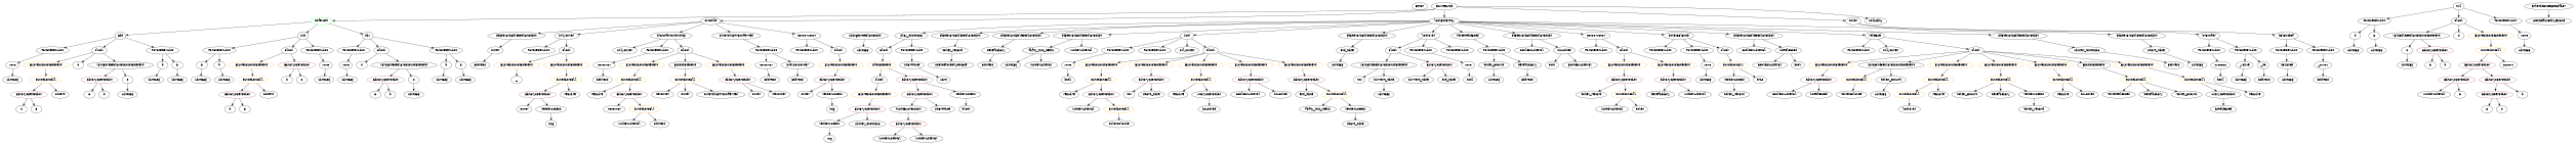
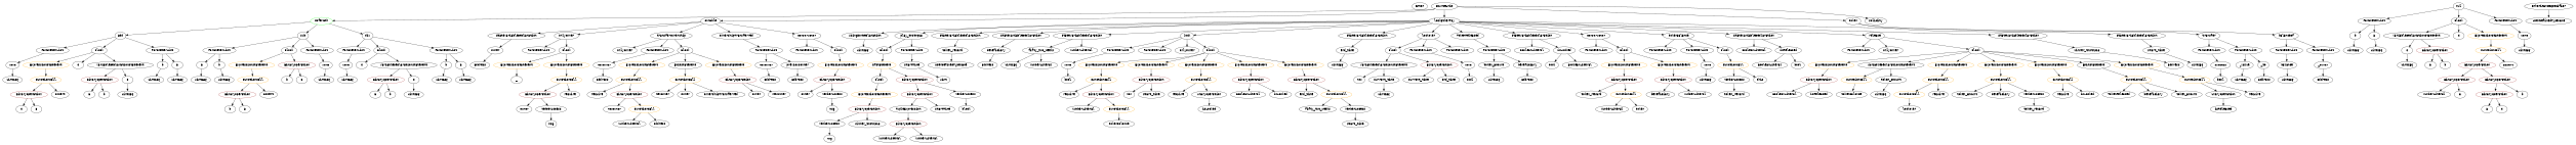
  strict digraph {
    fontname="DejaVu Sans Mono"
    node [fontname="DejaVu Sans Mono" color=black]
    edge [fontname="DejaVu Sans Mono"]
    Enter [height=0.5 width=0.83628 color=""]
    n2 [height=0.5 label=TupleExpression width=2.0422]
    n3 [color=brown height=0.5 label=BinaryOperation width=1.9867]
    n4 [height=0.5 label=NumberLiteral width=1.765]
    n5 [height=0.5 label=NumberLiteral width=1.765]
    n6 [height=0.5 label=UsingForDeclaration width=2.4303]
    n7 [height=0.5 label=uint256 width=1.0442]
    n8 [color=orange height=0.5 label=ExpressionStatement width=2.458]
    n9 [color=brown height=0.5 label=BinaryOperation width=1.9867]
    n10 [height=0.5 label=BooleanLiteral width=1.7788]
    n11 [height=0.5 label=isReleased width=1.3907]
    n12 [height=0.5 label=NumberLiteral width=1.765]
    n13 [height=0.5 label=VariableDeclarationStatement width=3.3174]
    n14 [height=0.5 label=c width=0.75]
    n15 [color=brown height=0.5 label=BinaryOperation width=1.9867]
    n16 [height=0.5 label=uint256 width=1.0442]
    n17 [height=0.5 label=a width=0.75]
    n18 [height=0.5 label=b width=0.75]
    n19 [height=0.5 label=ParameterList width=1.7095]
    n20 [height=0.5 label=success width=1.1135]
    n21 [height=0.5 label=bool width=0.76697]
    n22 [color=orange height=0.5 label=FunctionCall width=1.6125]
    n23 [height=0.5 label=lockOver width=1.2521]
    n24 [height=0.5 label=ParameterList width=1.7095]
    n25 [height=0.5 label=b width=0.75]
    n26 [height=0.5 label=a width=0.75]
    n27 [height=0.5 label=uint256 width=1.0442]
    n28 [height=0.5 label=uint256 width=1.0442]
    n29 [height=0.5 label=ParameterList width=1.7095]
    n30 [color=orange height=0.5 label=IfStatement width=1.4739]
    n31 [height=0.5 label=Block width=0.90558]
    n32 [color=brown height=0.5 label=BinaryOperation width=1.9867]
    n33 [color=orange height=0.5 label=ExpressionStatement width=2.458]
    n34 [color=brown height=0.5 label=BinaryOperation width=1.9867]
    n35 [height=0.5 label=MemberAccess width=1.9174]
    n36 [color=brown height=0.5 label=BinaryOperation width=1.9867]
    n37 [height=0.5 label=startTime width=1.266]
    n38 [height=0.5 label=block width=0.87786]
    n39 [height=0.5 label=play_tmstmp18 width=1.8897]
    n40 [height=0.5 label=Block width=0.90558]
    n41 [height=0.5 label=ParameterList width=1.7095]
    n42 [height=0.5 label=startTime width=1.266]
    n43 [height=0.5 label=uint width=0.75]
    n44 [height=0.5 label=newOwner width=1.4046]
    n45 [height=0.5 label=ParameterList width=1.7095]
    n46 [height=0.5 label=None width=0.85014]
    n47 [height=0.5 label=uint256 width=1.0442]
    n48 [color=orange height=0.5 label=ExpressionStatement width=2.458]
    n49 [color=orange height=0.5 label=FunctionCall width=1.6125]
    n50 [color=brown height=0.5 label=BinaryOperation width=1.9867]
    n51 [height=0.5 label=assert width=0.89172]
    n52 [height=0.5 label=b width=0.75]
    n53 [height=0.5 label=a width=0.75]
    n54 [color=orange height=0.5 label=ExpressionStatement width=2.458]
    n55 [color=orange height=0.5 label=FunctionCall width=1.6125]
    n56 [height=0.5 label=require width=1.0026]
    n57 [color=brown height=0.5 label=BinaryOperation width=1.9867]
    n58 [height=0.5 label=NumberLiteral width=1.765]
    n59 [color=orange height=0.5 label=FunctionCall width=1.6125]
    n60 [height=0.5 label=Block width=0.90558]
    n61 [height=0.5 label=VariableDeclarationStatement width=3.3174]
    n62 [color=brown height=0.5 label=BinaryOperation width=1.9867]
    n63 [height=0.5 label=now width=0.75]
    n64 [height=0.5 label=current_time width=1.5848]
    n65 [height=0.5 label=current_time width=1.5848]
    n66 [height=0.5 label=end_time width=1.2382]
    n67 [height=0.5 label=uint256 width=1.0442]
    n68 [height=0.5 label=address width=1.0996]
    n69 [height=0.5 label=fifty_two_weeks width=2.0145]
    n70 [height=0.5 label=ParameterList width=1.7095]
    n71 [height=0.5 label=a width=0.75]
    n72 [height=0.5 label=b width=0.75]
    n73 [height=0.5 label=uint256 width=1.0442]
    n74 [height=0.5 label=uint256 width=1.0442]
    n75 [height=0.5 label=winner_tmstmp18 width=2.1392]
    n76 [height=0.5 label=address width=1.0996]
    n77 [height=0.5 label=a width=0.75]
    n78 [height=0.5 label=StateVariableDeclaration width=2.8184]
    n79 [height=0.5 label=token_reward width=1.7095]
    n80 [height=0.5 label=UserDefinedTypeName width=2.7214]
    n81 [color=orange height=0.5 label=FunctionCall width=1.6125]
    n82 [height=0.5 label=require width=1.0026]
    n83 [color=brown height=0.5 label=BinaryOperation width=1.9867]
    n84 [color=orange height=0.5 label=FunctionCall width=1.6125]
    n85 [height=0.5 label=NumberLiteral width=1.765]
    n86 [height=0.5 label=address width=1.0996]
    n87 [height=0.5 label=ParameterList width=1.7095]
    n88 [height=0.5 label=owner width=0.93331]
    n89 [height=0.5 label=address width=1.0996]
    n90 [height=0.5 label=require width=1.0026]
    n91 [color=brown height=0.5 label=BinaryOperation width=1.9867]
    n92 [height=0.5 label=owner width=0.93331]
    n93 [height=0.5 label=MemberAccess width=1.9174]
    n94 [height=0.5 label=msg width=0.75]
    n95 [color=brown height=0.5 label=BinaryOperation width=1.9867]
    n96 [height=0.5 label=c width=0.75]
    n97 [height=0.5 label=a width=0.75]
    n98 [height=0.5 label=StateVariableDeclaration width=2.8184]
    n99 [color=brown height=0.5 label=BinaryOperation width=1.9867]
    n100 [height=0.5 label=token_reward width=1.7095]
    n101 [color=orange height=0.5 label=FunctionCall width=1.6125]
    n102 [height=0.5 label=NumberLiteral width=1.765]
    n103 [height=0.5 label=token width=0.864]
    n104 [height=0.5 label=TokenReleased width=1.8897]
    n105 [color=orange height=0.5 label=ExpressionStatement width=2.458]
    n106 [color=brown height=0.5 label=BinaryOperation width=1.9867]
    n107 [height=0.5 label=now width=0.75]
    n108 [height=0.5 label=start_time width=1.3076]
    n109 [height=0.5 label=start_time width=1.3076]
    n110 [height=0.5 label=uint256 width=1.0442]
    n111 [height=0.5 label=address width=1.0996]
    n112 [height=0.5 label=c width=0.75]
    n113 [color=brown height=0.5 label=BinaryOperation width=1.9867]
    n114 [height=0.5 label=a width=0.75]
    n115 [height=0.5 label=newOwner width=1.4046]
    n116 [height=0.5 label=bool width=0.76697]
    n117 [height=0.5 label=ParameterList width=1.7095]
    n118 [height=0.5 label=None width=0.85014]
    n119 [height=0.5 label=uint256 width=1.0442]
    n120 [height=0.5 label=ParameterList width=1.7095]
    n121 [height=0.5 label=None width=0.85014]
    n122 [height=0.5 label=uint256 width=1.0442]
    n123 [height=0.5 label=None width=0.85014]
    n124 [height=0.5 label=bool width=0.76697]
    n125 [color=brown height=0.5 label=BinaryOperation width=1.9867]
    n126 [height=0.5 label=owner width=0.93331]
    n127 [height=0.5 label=MemberAccess width=1.9174]
    n128 [height=0.5 label=msg width=0.75]
    n129 [height=0.5 label=uint256 width=1.0442]
    n130 [height=0.5 label=onlyOwner width=1.4323]
    n131 [height=0.5 label=ParameterList width=1.7095]
    n132 [height=0.5 label=Block width=0.90558]
    n133 [color=orange height=0.5 label=ExpressionStatement width=2.458]
    n134 [color=orange height=0.5 label=ExpressionStatement width=2.458]
    n135 [height=0.5 label=_ width=0.75]
    n136 [color=orange height=0.5 label=FunctionCall width=1.6125]
    n137 [height=0.5 label=token_amount width=1.765]
    n138 [height=0.5 label=uint256 width=1.0442]
    n139 [height=0.5 label=uint256 width=1.0442]
    n140 [height=0.5 label=newOwner width=1.4046]
    n141 [height=0.5 label=address width=1.0996]
    n142 [color=green height=0.5 label=SafeMath width=1.2798]
    n143 [height=0.5 label=add width=0.75]
    n144 [height=0.5 label=sub width=0.75]
    n145 [height=0.5 label=div width=0.75]
    n146 [height=0.5 label=Block width=0.90558]
    n147 [height=0.5 label=ParameterList width=1.7095]
    n148 [height=0.5 label=Block width=0.90558]
    n149 [height=0.5 label=ParameterList width=1.7095]
    n150 [height=0.5 label=Block width=0.90558]
    n151 [height=0.5 label=ParameterList width=1.7095]
    n152 [height=0.5 label=mul width=0.75]
    n153 [height=0.5 label=Block width=0.90558]
    n154 [height=0.5 label=ParameterList width=1.7095]
    n155 [color=orange height=0.5 label=ExpressionStatement width=2.458]
    n156 [height=0.5 label=c width=0.75]
    n157 [height=0.5 label=VariableDeclarationStatement width=3.3174]
    n158 [height=0.5 label=b width=0.75]
    n159 [height=0.5 label=a width=0.75]
    n160 [color=brown height=0.5 label=BinaryOperation width=1.9867]
    n161 [height=0.5 label=None width=0.85014]
    n162 [height=0.5 label=VariableDeclarationStatement width=3.3174]
    n163 [height=0.5 label=b width=0.75]
    n164 [height=0.5 label=a width=0.75]
    n165 [height=0.5 label=c width=0.75]
    n166 [color=orange height=0.5 label=ExpressionStatement width=2.458]
    n167 [height=0.5 label=None width=0.85014]
    n168 [height=0.5 label=UnaryOperation width=1.9452]
    n169 [height=0.5 label=isReleased width=1.3907]
    n170 [color=brown height=0.5 label=BinaryOperation width=1.9867]
    n171 [height=0.5 label=c width=0.75]
    n172 [height=0.5 label=a width=0.75]
    n173 [height=0.5 label=b width=0.75]
    n174 [height=0.5 label=StateVariableDeclaration width=2.8184]
    n175 [height=0.5 label=beneficiary width=1.4184]
    n176 [height=0.5 label=address width=1.0996]
    n177 [height=0.5 label=VariableDeclarationStatement width=3.3174]
    n178 [color=orange height=0.5 label=FunctionCall width=1.6125]
    n179 [height=0.5 label=token_amount width=1.765]
    n180 [height=0.5 label=tokenBalance width=1.6679]
    n181 [height=0.5 label=uint256 width=1.0442]
    n182 [color=orange height=0.5 label=FunctionCall width=1.6125]
    n183 [height=0.5 label=owner width=0.93331]
    n184 [height=0.5 label=OwnershipTransferred width=2.6243]
    n185 [height=0.5 label=ParameterList width=1.7095]
    n186 [height=0.5 label=None width=0.85014]
    n187 [height=0.5 label=bool width=0.76697]
    n188 [height=0.5 label=ParameterList width=1.7095]
    n189 [height=0.5 label=BooleanLiteral width=1.7788]
    n190 [height=0.5 label=Ownable width=1.2105]
    n191 [height=0.5 label=transferOwnership width=2.1947]
    n192 [height=0.5 label=OwnershipTransferred width=2.6243]
    n193 [height=0.5 label=constructor width=1.4877]
    n194 [height=0.5 label=onlyOwner width=1.4323]
    n195 [height=0.5 label=ParameterList width=1.7095]
    n196 [height=0.5 label=Block width=0.90558]
    n197 [height=0.5 label=ParameterList width=1.7095]
    n198 [height=0.5 label=Block width=0.90558]
    n199 [height=0.5 label=newOwner width=1.4046]
    n200 [color=orange height=0.5 label=ExpressionStatement width=2.458]
    n201 [height=0.5 label=EmitStatement width=1.7788]
    n202 [color=orange height=0.5 label=ExpressionStatement width=2.458]
    n203 [height=0.5 label=previousOwner width=1.8759]
    n204 [color=orange height=0.5 label=ExpressionStatement width=2.458]
    n205 [height=0.5 label=assert width=0.89172]
    n206 [height=0.5 label=MemberAccess width=1.9174]
    n207 [height=0.5 label=token_reward width=1.7095]
    n208 [height=0.5 label=BooleanLiteral width=1.7788]
    n209 [height=0.5 label=StateVariableDeclaration width=2.8184]
    n210 [height=0.5 label=fifty_two_weeks width=2.0145]
    n211 [height=0.5 label=NumberLiteral width=1.765]
    n212 [height=0.5 label=uint256 width=1.0442]
    n213 [height=0.5 label=NumberLiteral width=1.765]
    n214 [height=0.5 label=uint256 width=1.0442]
    n215 [height=0.5 label=BooleanLiteral width=1.7788]
    n216 [height=0.5 label=b width=0.75]
    n217 [height=0.5 label=a width=0.75]
    n218 [height=0.5 label=address width=1.0996]
    n219 [height=0.5 label=MemberAccess width=1.9174]
    n220 [height=0.5 label=start_time width=1.3076]
    n221 [height=0.5 label=isLocked width=1.2521]
    n222 [height=0.5 label=ParameterList width=1.7095]
    n223 [height=0.5 label=balance width=1.0719]
    n224 [height=0.5 label=uint256 width=1.0442]
    n225 [height=0.5 label=uint256 width=1.0442]
    n226 [color=brown height=0.5 label=BinaryOperation width=1.9867]
    n227 [height=0.5 label=end_time width=1.2382]
    n228 [color=orange height=0.5 label=FunctionCall width=1.6125]
    n229 [height=0.5 label=MemberAccess width=1.9174]
    n230 [height=0.5 label=winner_tmstmp18 width=2.1392]
    n231 [height=0.5 label=msg width=0.75]
    n232 [height=0.5 label=ParameterList width=1.7095]
    n233 [height=0.5 label=_value width=0.96103]
    n234 [height=0.5 label=_to width=0.75]
    n235 [height=0.5 label=lock width=0.75]
    n236 [height=0.5 label=ParameterList width=1.7095]
    n237 [height=0.5 label=ParameterList width=1.7095]
    n238 [height=0.5 label=onlyOwner width=1.4323]
    n239 [height=0.5 label=Block width=0.90558]
    n240 [color=orange height=0.5 label=ExpressionStatement width=2.458]
    n241 [color=orange height=0.5 label=ExpressionStatement width=2.458]
    n242 [color=orange height=0.5 label=ExpressionStatement width=2.458]
    n243 [color=orange height=0.5 label=FunctionCall width=1.6125]
    n244 [color=brown height=0.5 label=BinaryOperation width=1.9867]
    n245 [height=0.5 label=tokenBalance width=1.6679]
    n246 [height=0.5 label=beneficiary width=1.4184]
    n247 [height=0.5 label=address width=1.0996]
    n248 [color=brown height=0.5 label=BinaryOperation width=1.9867]
    n249 [height=0.5 label=StateVariableDeclaration width=2.8184]
    n250 [height=0.5 label=end_time width=1.2382]
    n251 [height=0.5 label=uint256 width=1.0442]
    n252 [color=orange height=0.5 label=FunctionCall width=1.6125]
    n253 [color=brown height=0.5 label=BinaryOperation width=1.9867]
    n254 [height=0.5 label=assert width=0.89172]
    n255 [color=brown height=0.5 label=BinaryOperation width=1.9867]
    n256 [color=brown height=0.5 label=BinaryOperation width=1.9867]
    n257 [height=0.5 label=b width=0.75]
    n258 [height=0.5 label=a width=0.75]
    n259 [height=0.5 label=c width=0.75]
    n260 [color=brown height=0.5 label=BinaryOperation width=1.9867]
    n261 [height=0.5 label=NumberLiteral width=1.765]
    n262 [color=orange height=0.5 label=FunctionCall width=1.6125]
    n263 [height=0.5 label=beneficiary width=1.4184]
    n264 [height=0.5 label=token_amount width=1.765]
    n265 [color=orange height=0.5 label=ExpressionStatement width=2.458]
    n266 [color=orange height=0.5 label=FunctionCall width=1.6125]
    n267 [height=0.5 label=require width=1.0026]
    n268 [color=brown height=0.5 label=BinaryOperation width=1.9867]
    n269 [height=0.5 label=b width=0.75]
    n270 [color=orange height=0.5 label=FunctionCall width=1.6125]
    n271 [color=orange height=0.5 label=FunctionCall width=1.6125]
    n272 [height=0.5 label=require width=1.0026]
    n273 [height=0.5 label=lockOver width=1.2521]
    n274 [height=0.5 label=ParameterList width=1.7095]
    n275 [height=0.5 label=InheritanceSpecifier width=2.3333]
    n276 [height=0.5 label=UserDefinedTypeName width=2.7214]
    n277 [height=0.5 label=require width=1.0026]
    n278 [height=0.5 label=require width=1.0026]
    n279 [height=0.5 label=TokenReleased width=1.8897]
    n280 [height=0.5 label=ParameterList width=1.7095]
    n281 [height=0.5 label=beneficiary width=1.4184]
    n282 [height=0.5 label=ParameterList width=1.7095]
    n283 [height=0.5 label=UnaryOperation width=1.9452]
    n284 [height=0.5 label=isLocked width=1.2521]
    n285 [height=0.5 label=uint256 width=1.0442]
    n286 [color=orange height=0.5 label=ExpressionStatement width=2.458]
    n287 [height=0.5 label=StateVariableDeclaration width=2.8184]
    n288 [color=orange height=0.5 label=ExpressionStatement width=2.458]
    n289 [height=0.5 label=ParameterList width=1.7095]
    n290 [height=0.5 label=_owner width=1.0719]
    n291 [height=0.5 label=constructor width=1.4877]
    n292 [height=0.5 label=Block width=0.90558]
    n293 [color=orange height=0.5 label=ExpressionStatement width=2.458]
    n294 [color=orange height=0.5 label=FunctionCall width=1.6125]
    n295 [height=0.5 label=token_amount width=1.765]
    n296 [height=0.5 label=beneficiary width=1.4184]
    n297 [height=0.5 label=MemberAccess width=1.9174]
    n298 [height=0.5 label=token_reward width=1.7095]
    n299 [height=0.5 label=uint256 width=1.0442]
    n300 [color=orange height=0.5 label=ExpressionStatement width=2.458]
    n301 [color=orange height=0.5 label=FunctionCall width=1.6125]
    n302 [height=0.5 label=isLocked width=1.2521]
    n303 [height=0.5 label=BooleanLiteral width=1.7788]
    n304 [height=0.5 label=owner width=0.93331]
    n305 [height=0.5 label=newOwner width=1.4046]
    n306 [height=0.5 label=tokenBalance width=1.6679]
    n307 [height=0.5 label=Block width=0.90558]
    n308 [color=orange height=0.5 label=FunctionCall width=1.6125]
    n309 [height=0.5 label=this width=0.75]
    n310 [height=0.5 label=address width=1.0996]
    n311 [height=0.5 label=c width=0.75]
    n312 [height=0.5 label=uint256 width=1.0442]
    n313 [height=0.5 label=uint256 width=1.0442]
    n314 [height=0.5 label=isLocked width=1.2521]
    n315 [height=0.5 label=SourceUnit width=1.46]
    n316 [height=0.5 label=lockEtherPay width=1.6679]
    n317 [height=0.5 label=token width=0.864]
    n318 [height=0.5 label=solidity width=1.0442]
    n319 [height=0.5 label=StateVariableDeclaration width=2.8184]
    n320 [height=0.5 label=release width=0.98875]
    n321 [height=0.5 label=StateVariableDeclaration width=2.8184]
    n322 [height=0.5 label=StateVariableDeclaration width=2.8184]
    n323 [height=0.5 label=transfer width=1.0719]
    n324 [height=0.5 label=balanceOf width=1.3491]
    n325 [height=0.5 label=isReleased width=1.3907]
    n326 [height=0.5 label=onlyOwner width=1.4323]
    n327 [height=0.5 label=Block width=0.90558]
    n328 [height=0.5 label=BooleanLiteral width=1.7788]
    n329 [height=0.5 label=bool width=0.76697]
    n330 [height=0.5 label=EmitStatement width=1.7788]
    n331 [color=orange height=0.5 label=ExpressionStatement width=2.458]
    n332 [height=0.5 label=uint256 width=1.0442]
    n2 -> n3
    n3 -> n4
    n3 -> n5
    n6 -> n7
    n8 -> n9
    n9 -> n10
    n9 -> n11
    n13 -> n14
    n13 -> n15
    n14 -> n16
    n15 -> n17
    n15 -> n18
    n19 -> n20
    n20 -> n21
    n22 -> n23
    n24 -> n25
    n24 -> n26
    n25 -> n27
    n26 -> n28
    n30 -> n31
    n30 -> n32
    n31 -> n33
    n32 -> n34
    n32 -> n35
    n33 -> n36
    n34 -> n2
    n34 -> n37
    n35 -> n38
    n36 -> n229
    n36 -> n230
    n39 -> n40
    n39 -> n41
    n40 -> n30
    n41 -> n42
    n42 -> n43
    n45 -> n46
    n46 -> n47
    n48 -> n49
    n49 -> n50
    n49 -> n51
    n50 -> n52
    n50 -> n53
    n54 -> n55
    n55 -> n56
    n55 -> n57
    n57 -> n58
    n57 -> n59
    n59 -> n245
    n60 -> n61
    n60 -> n62
    n61 -> n63
    n61 -> n64
    n62 -> n65
    n62 -> n66
    n64 -> n67
    n70 -> n71
    n70 -> n72
    n71 -> n73
    n72 -> n74
    n75 -> n76
    n78 -> n79
    n79 -> n80
    n81 -> n82
    n81 -> n83
    n83 -> n44
    n83 -> n84
    n84 -> n85
    n84 -> n86
    n88 -> n89
    n91 -> n92
    n91 -> n93
    n93 -> n94
    n95 -> n96
    n95 -> n97
    n98 -> n88
    n99 -> n100
    n99 -> n101
    n101 -> n102
    n101 -> n103
    n105 -> n106
    n106 -> n107
    n106 -> n108
    n109 -> n110
    n113 -> n12
    n113 -> n114
    n117 -> n118
    n118 -> n119
    n120 -> n121
    n121 -> n122
    n123 -> n124
    n125 -> n126
    n125 -> n127
    n127 -> n128
    n130 -> n131
    n130 -> n132
    n132 -> n133
    n132 -> n134
    n133 -> n135
    n134 -> n136
    n136 -> n91
    n136 -> n278
    n137 -> n138
    n140 -> n141
    n142 -> n143
    n142 -> n144
    n142 -> n145
    n143 -> n117
    n143 -> n146
    n143 -> n147
    n144 -> n70
    n144 -> n148
    n144 -> n149
    n145 -> n45
    n145 -> n150
    n145 -> n151
    n146 -> n155
    n146 -> n156
    n146 -> n157
    n147 -> n158
    n147 -> n159
    n148 -> n48
    n148 -> n160
    n149 -> n161
    n150 -> n112
    n150 -> n162
    n151 -> n163
    n151 -> n164
    n152 -> n24
    n152 -> n153
    n152 -> n154
    n153 -> n13
    n153 -> n165
    n153 -> n166
    n154 -> n167
    n155 -> n270
    n157 -> n268
    n157 -> n311
    n158 -> n225
    n159 -> n214
    n160 -> n216
    n160 -> n217
    n161 -> n299
    n162 -> n170
    n162 -> n171
    n163 -> n285
    n164 -> n313
    n166 -> n252
    n167 -> n332
    n168 -> n169
    n170 -> n172
    n170 -> n173
    n171 -> n129
    n174 -> n175
    n175 -> n176
    n177 -> n178
    n177 -> n179
    n178 -> n180
    n179 -> n181
    n182 -> n115
    n182 -> n183
    n182 -> n184
    n185 -> n186
    n186 -> n187
    n190 -> n98
    n190 -> n130
    n190 -> n191
    n190 -> n192
    n190 -> n193
    n191 -> n194
    n191 -> n195
    n191 -> n196
    n192 -> n197
    n193 -> n29
    n193 -> n198
    n195 -> n199
    n196 -> n200
    n196 -> n201
    n196 -> n202
    n197 -> n140
    n197 -> n203
    n198 -> n204
    n199 -> n247
    n200 -> n81
    n201 -> n182
    n202 -> n248
    n203 -> n310
    n204 -> n125
    n206 -> n207
    n209 -> n210
    n209 -> n211
    n210 -> n212
    n210 -> n213
    n219 -> n220
    n221 -> n116
    n221 -> n215
    n222 -> n223
    n223 -> n224
    n226 -> n227
    n226 -> n228
    n228 -> n69
    n228 -> n219
    n229 -> n231
    n232 -> n233
    n232 -> n234
    n233 -> n139
    n234 -> n111
    n235 -> n236
    n235 -> n237
    n235 -> n238
    n235 -> n239
    n236 -> n123
    n239 -> n54
    n239 -> n105
    n239 -> n240
    n239 -> n241
    n239 -> n242
    n240 -> n243
    n241 -> n244
    n242 -> n226
    n243 -> n90
    n243 -> n283
    n244 -> n303
    n244 -> n314
    n248 -> n304
    n248 -> n305
    n249 -> n250
    n250 -> n251
    n252 -> n253
    n252 -> n254
    n253 -> n113
    n253 -> n255
    n255 -> n256
    n255 -> n257
    n256 -> n258
    n256 -> n259
    n260 -> n246
    n260 -> n261
    n262 -> n104
    n262 -> n263
    n262 -> n264
    n265 -> n266
    n266 -> n22
    n266 -> n267
    n268 -> n77
    n268 -> n269
    n270 -> n95
    n270 -> n205
    n271 -> n168
    n271 -> n272
    n273 -> n60
    n273 -> n185
    n273 -> n274
    n275 -> n276
    n279 -> n280
    n280 -> n137
    n280 -> n281
    n281 -> n218
    n283 -> n284
    n286 -> n99
    n287 -> n208
    n287 -> n221
    n288 -> n260
    n289 -> n290
    n290 -> n68
    n291 -> n188
    n291 -> n292
    n292 -> n286
    n292 -> n288
    n293 -> n294
    n294 -> n295
    n294 -> n296
    n294 -> n297
    n297 -> n298
    n300 -> n301
    n301 -> n277
    n301 -> n302
    n306 -> n87
    n306 -> n120
    n306 -> n307
    n307 -> n308
    n308 -> n206
    n308 -> n309
    n311 -> n312
    n315 -> n142
    n315 -> n190
    n315 -> n316
    n315 -> n317
    n315 -> n318
+   n316 -> n6
    n316 -> n39
    n316 -> n78
    n316 -> n174
    n316 -> n209
    n316 -> n235
    n316 -> n249
    n316 -> n273
    n316 -> n279
    n316 -> n287
    n316 -> n291
    n316 -> n306
    n316 -> n319
    n316 -> n320
    n316 -> n321
    n316 -> n322
    n317 -> n323
    n317 -> n324
    n319 -> n189
    n319 -> n325
    n320 -> n282
    n320 -> n326
    n320 -> n327
    n321 -> n75
    n322 -> n109
    n323 -> n19
    n323 -> n232
    n324 -> n222
    n324 -> n289
    n325 -> n328
    n325 -> n329
    n327 -> n8
    n327 -> n177
    n327 -> n265
    n327 -> n293
    n327 -> n300
    n327 -> n330
    n327 -> n331
    n330 -> n262
    n331 -> n271
  }
